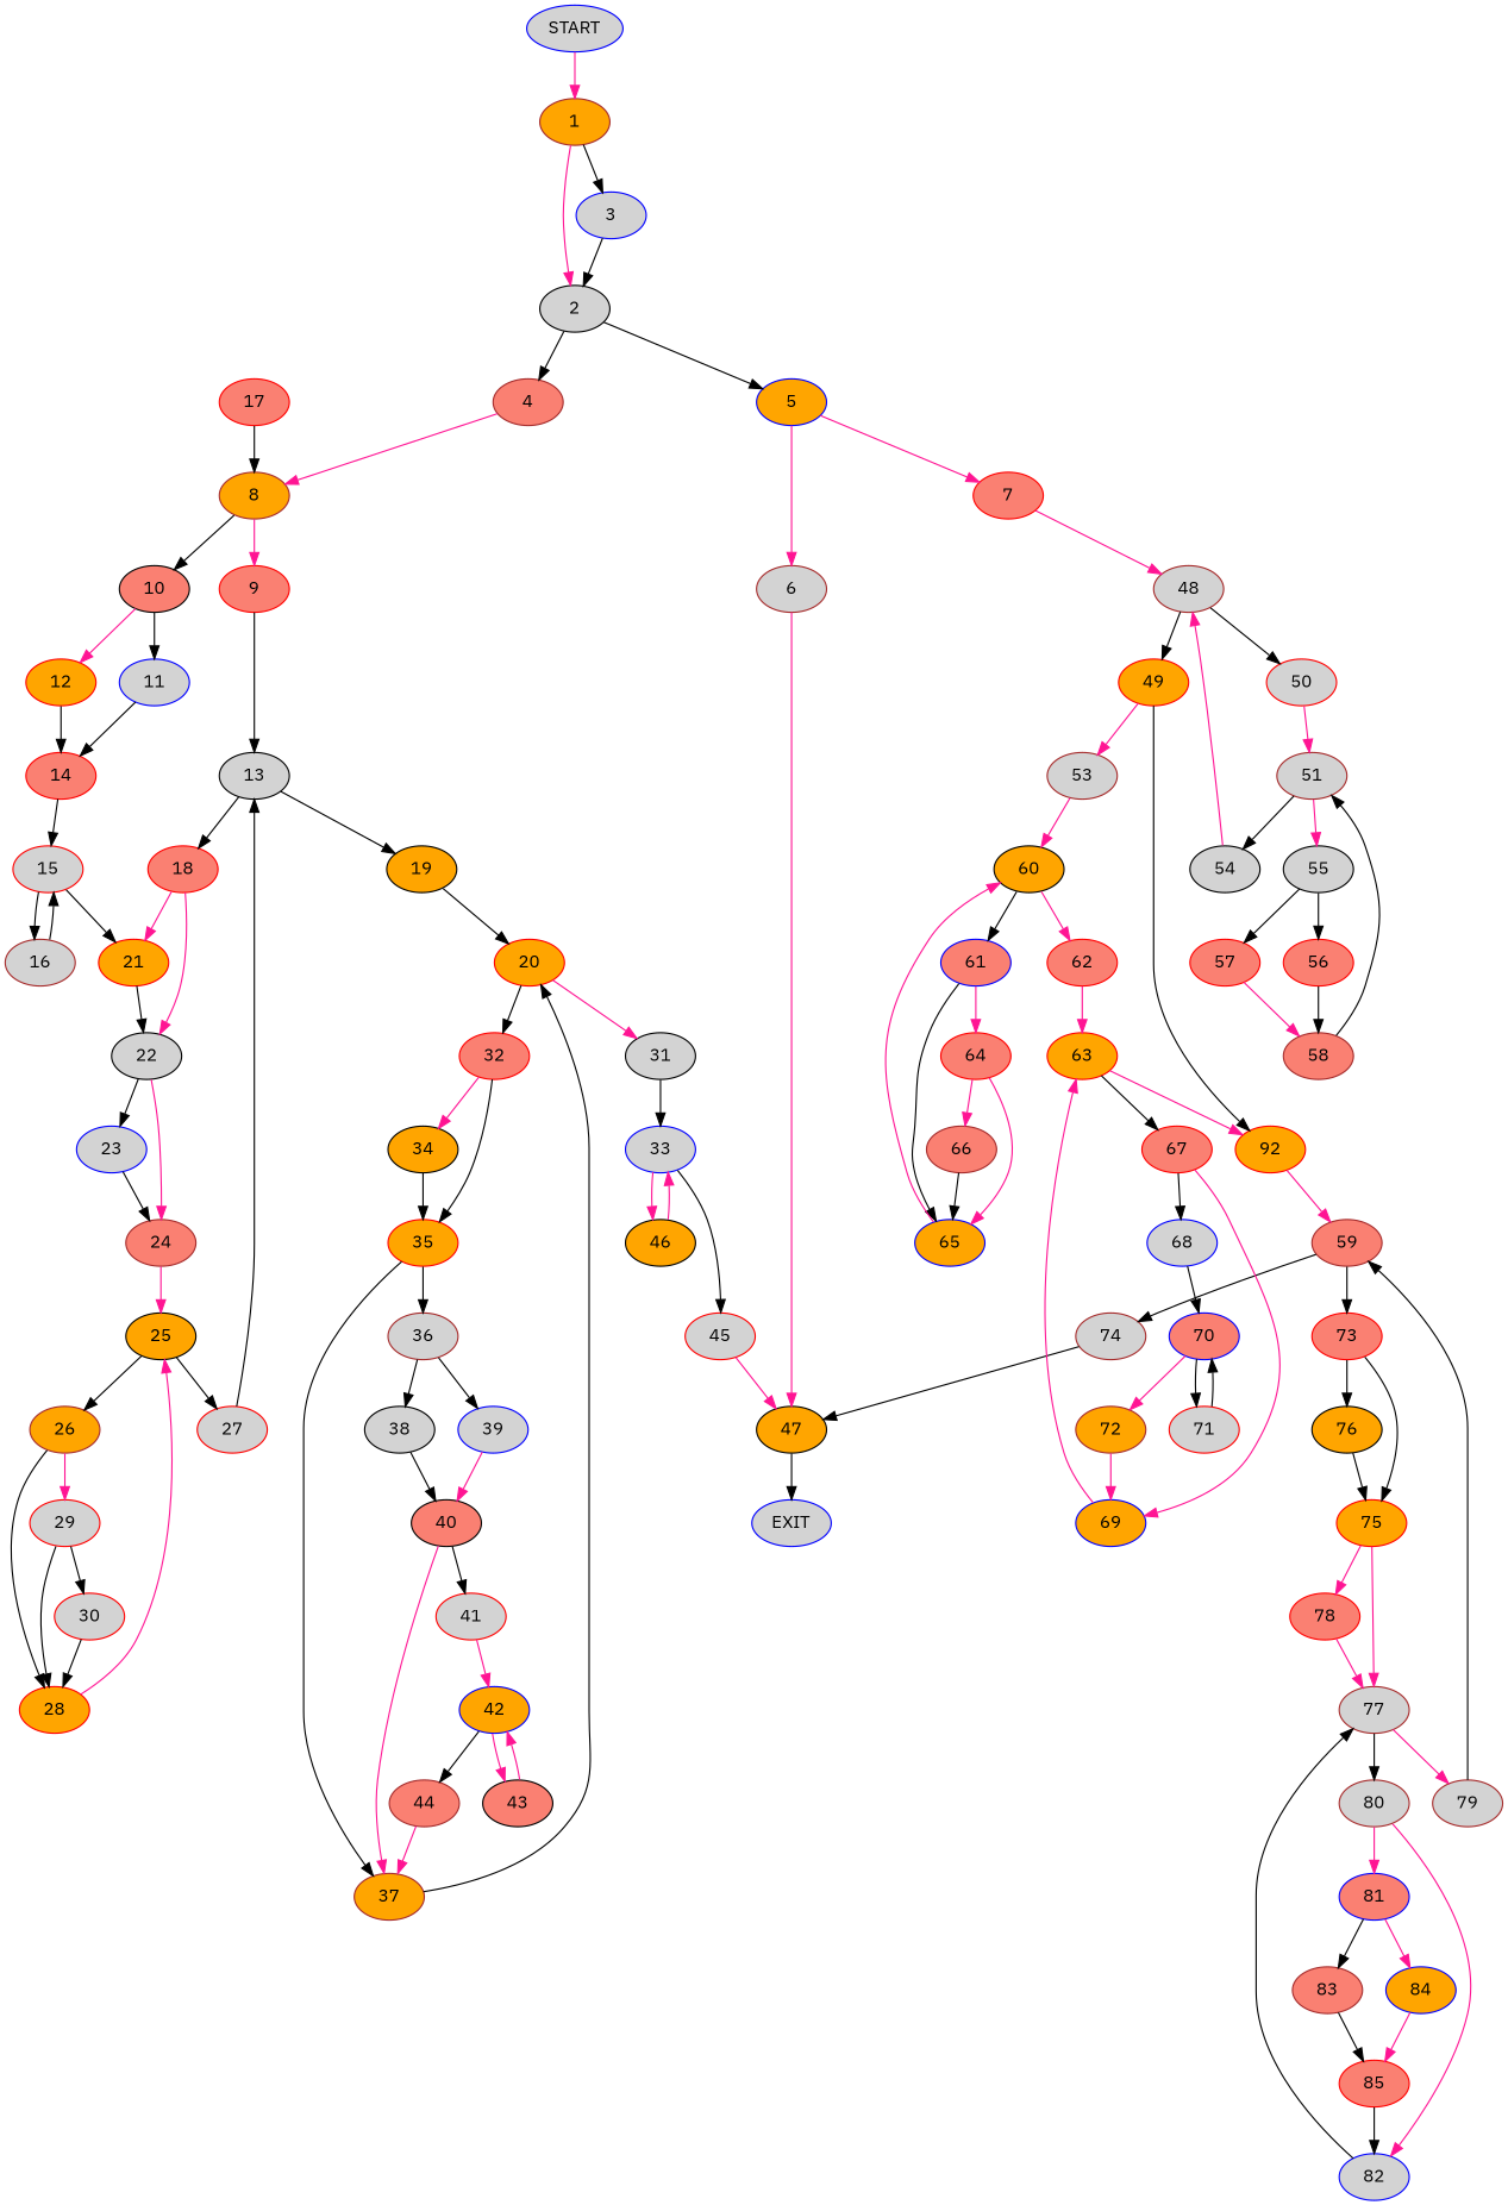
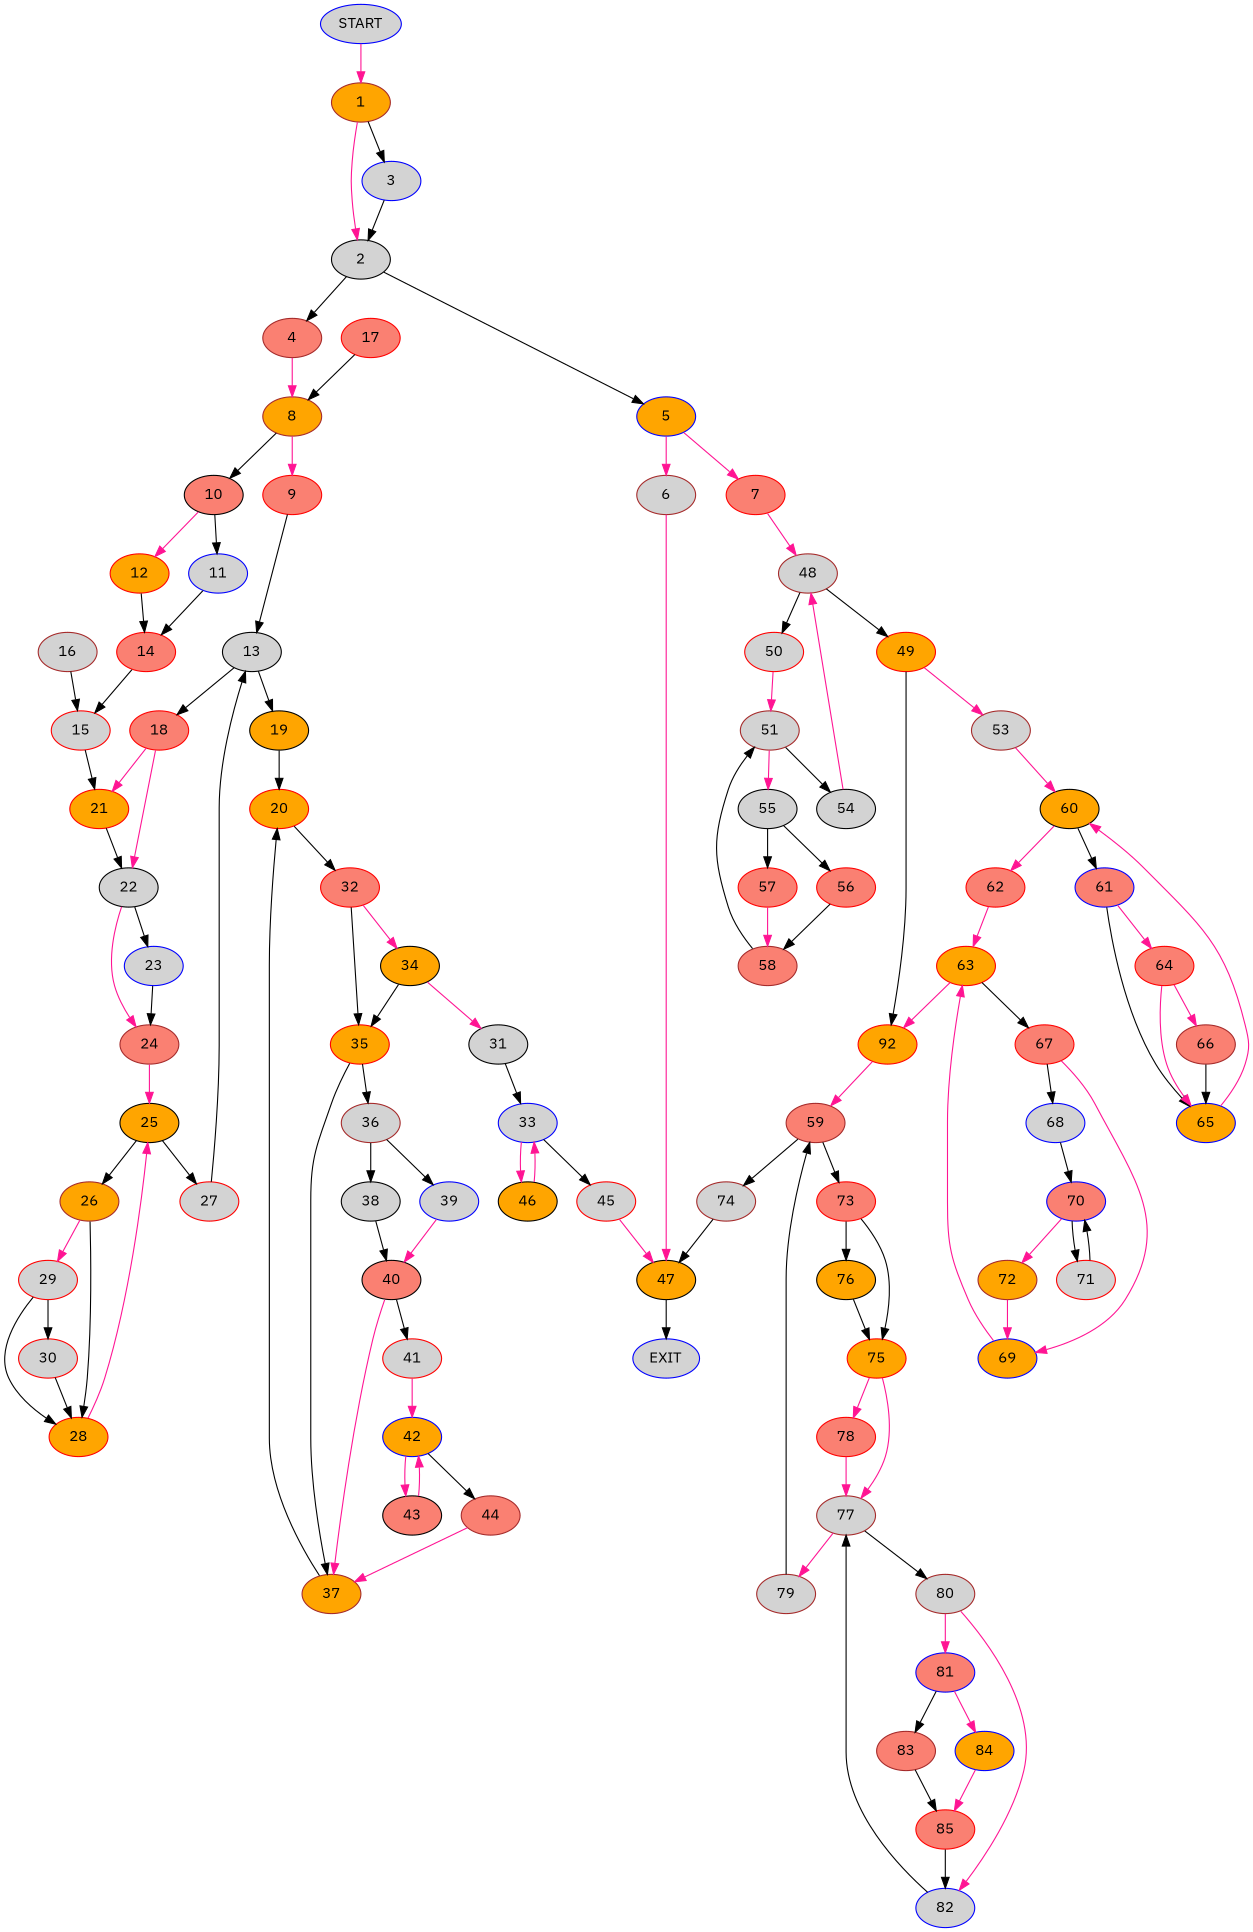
  digraph {
    fontname="IBM Plex Sans"
    node [color=red fillcolor=lightgrey fontname="IBM Plex Sans" style=filled]
    edge [color=black fontname="IBM Plex Sans"]
    n1 [color=blue label=START]
    1 [color=brown fillcolor=orange]
    2 [color=black]
    3 [color=blue]
    n5 [color=blue label=EXIT]
    4 [color=brown fillcolor=salmon]
    5 [color=blue fillcolor=orange]
    8 [color=brown fillcolor=orange]
    6 [color=brown]
    7 [fillcolor=salmon]
    9 [fillcolor=salmon]
    10 [color=black fillcolor=salmon]
    47 [color=black fillcolor=orange]
    48 [color=brown]
    49 [fillcolor=orange]
    50
    13 [color=black]
    11 [color=blue]
    12 [fillcolor=orange]
    18 [fillcolor=salmon]
    19 [color=black fillcolor=orange]
    14 [fillcolor=salmon]
    15
    21 [fillcolor=orange]
    22 [color=black]
    20 [fillcolor=orange]
    16 [color=brown]
    17 [fillcolor=salmon]
    23 [color=blue]
    24 [color=brown fillcolor=salmon]
    31 [color=black]
    32 [fillcolor=salmon]
    33 [color=blue]
    34 [color=black fillcolor=orange]
    35 [fillcolor=orange]
    25 [color=black fillcolor=orange]
    26 [color=brown fillcolor=orange]
    27
    28 [fillcolor=orange]
    29
    30
    45
    46 [color=black fillcolor=orange]
    36 [color=brown]
    37 [color=brown fillcolor=orange]
    38 [color=black]
    39 [color=blue]
    40 [color=black fillcolor=salmon]
    41
    42 [color=blue fillcolor=orange]
    43 [color=black fillcolor=salmon]
    44 [color=brown fillcolor=salmon]
    n53 [fillcolor=orange label=92]
    53 [color=brown]
    51 [color=brown]
    59 [color=brown fillcolor=salmon]
    60 [color=black fillcolor=orange]
    54 [color=black]
    55 [color=black]
    56 [fillcolor=salmon]
    57 [fillcolor=salmon]
    73 [fillcolor=salmon]
    74 [color=brown]
    61 [color=blue fillcolor=salmon]
    62 [fillcolor=salmon]
    58 [color=brown fillcolor=salmon]
    75 [fillcolor=orange]
    76 [color=black fillcolor=orange]
    64 [fillcolor=salmon]
    65 [color=blue fillcolor=orange]
    63 [fillcolor=orange]
    66 [color=brown fillcolor=salmon]
    67 [fillcolor=salmon]
    68 [color=blue]
    69 [color=blue fillcolor=orange]
    70 [color=blue fillcolor=salmon]
    71
    72 [color=brown fillcolor=orange]
    77 [color=brown]
    78 [fillcolor=salmon]
    79 [color=brown]
    80 [color=brown]
    81 [color=blue fillcolor=salmon]
    82 [color=blue]
    83 [color=brown fillcolor=salmon]
    84 [color=blue fillcolor=orange]
    85 [fillcolor=salmon]
    n1 -> 1 [color=deeppink]
    1 -> 2 [color=deeppink]
    1 -> 3
    2 -> 4
    2 -> 5
    3 -> 2
    4 -> 8 [color=deeppink]
    5 -> 6 [color=deeppink]
    5 -> 7 [color=deeppink]
    8 -> 9 [color=deeppink]
    8 -> 10
    6 -> 47 [color=deeppink]
    7 -> 48 [color=deeppink]
    9 -> 13
    10 -> 11
    10 -> 12 [color=deeppink]
    47 -> n5
    48 -> 49
    48 -> 50
    49 -> n53
    49 -> 53 [color=deeppink]
    50 -> 51 [color=deeppink]
    13 -> 18
    13 -> 19
    11 -> 14
    12 -> 14
    18 -> 21 [color=deeppink]
    18 -> 22 [color=deeppink]
    19 -> 20
    14 -> 15
    15 -> 21
-   15 -> 16
    21 -> 22
    22 -> 23
    22 -> 24 [color=deeppink]
-   20 -> 31 [color=deeppink]
+   34 -> 31 [color=deeppink]
    20 -> 32
    16 -> 15
    17 -> 8
    23 -> 24
    24 -> 25 [color=deeppink]
    31 -> 33
    32 -> 34 [color=deeppink]
    32 -> 35
    33 -> 45
    33 -> 46 [color=deeppink]
    34 -> 35
    35 -> 36
    35 -> 37
    25 -> 26
    25 -> 27
    26 -> 28
    26 -> 29 [color=deeppink]
    27 -> 13
    28 -> 25 [color=deeppink]
    29 -> 28
    29 -> 30
    30 -> 28
    45 -> 47 [color=deeppink]
    46 -> 33 [color=deeppink]
    36 -> 38
    36 -> 39
    37 -> 20
    38 -> 40
    39 -> 40 [color=deeppink]
    40 -> 37 [color=deeppink]
    40 -> 41
    41 -> 42 [color=deeppink]
    42 -> 43 [color=deeppink]
    42 -> 44
    43 -> 42 [color=deeppink]
    44 -> 37 [color=deeppink]
    n53 -> 59 [color=deeppink]
    53 -> 60 [color=deeppink]
    51 -> 54
    51 -> 55 [color=deeppink]
    59 -> 73
    59 -> 74
    60 -> 61
    60 -> 62 [color=deeppink]
    54 -> 48 [color=deeppink]
    55 -> 56
    55 -> 57
    56 -> 58
    57 -> 58 [color=deeppink]
    73 -> 75
    73 -> 76
    74 -> 47
    61 -> 64 [color=deeppink]
    61 -> 65
    62 -> 63 [color=deeppink]
    58 -> 51
    75 -> 77 [color=deeppink]
    75 -> 78 [color=deeppink]
    76 -> 75
    64 -> 65 [color=deeppink]
    64 -> 66 [color=deeppink]
    65 -> 60 [color=deeppink]
    63 -> n53 [color=deeppink]
    63 -> 67
    66 -> 65
    67 -> 68
    67 -> 69 [color=deeppink]
    68 -> 70
    69 -> 63 [color=deeppink]
    70 -> 71
    70 -> 72 [color=deeppink]
    71 -> 70
    72 -> 69 [color=deeppink]
    77 -> 79 [color=deeppink]
    77 -> 80
    78 -> 77 [color=deeppink]
    79 -> 59
    80 -> 81 [color=deeppink]
    80 -> 82 [color=deeppink]
    81 -> 83
    81 -> 84 [color=deeppink]
    82 -> 77
    83 -> 85
    84 -> 85 [color=deeppink]
    85 -> 82
  }
